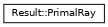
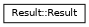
  digraph {
    rankdir=LR
-   n1 [color=black fillcolor=white fontname=Helvetica fontsize=10 height=0.2 label="Result::PrimalRay" shape=record style=filled width=0.4]
+   n1 [color=black fillcolor=white fontname=Helvetica fontsize=10 height=0.2 label="Result::Result" shape=record style=filled width=0.4]
  }
